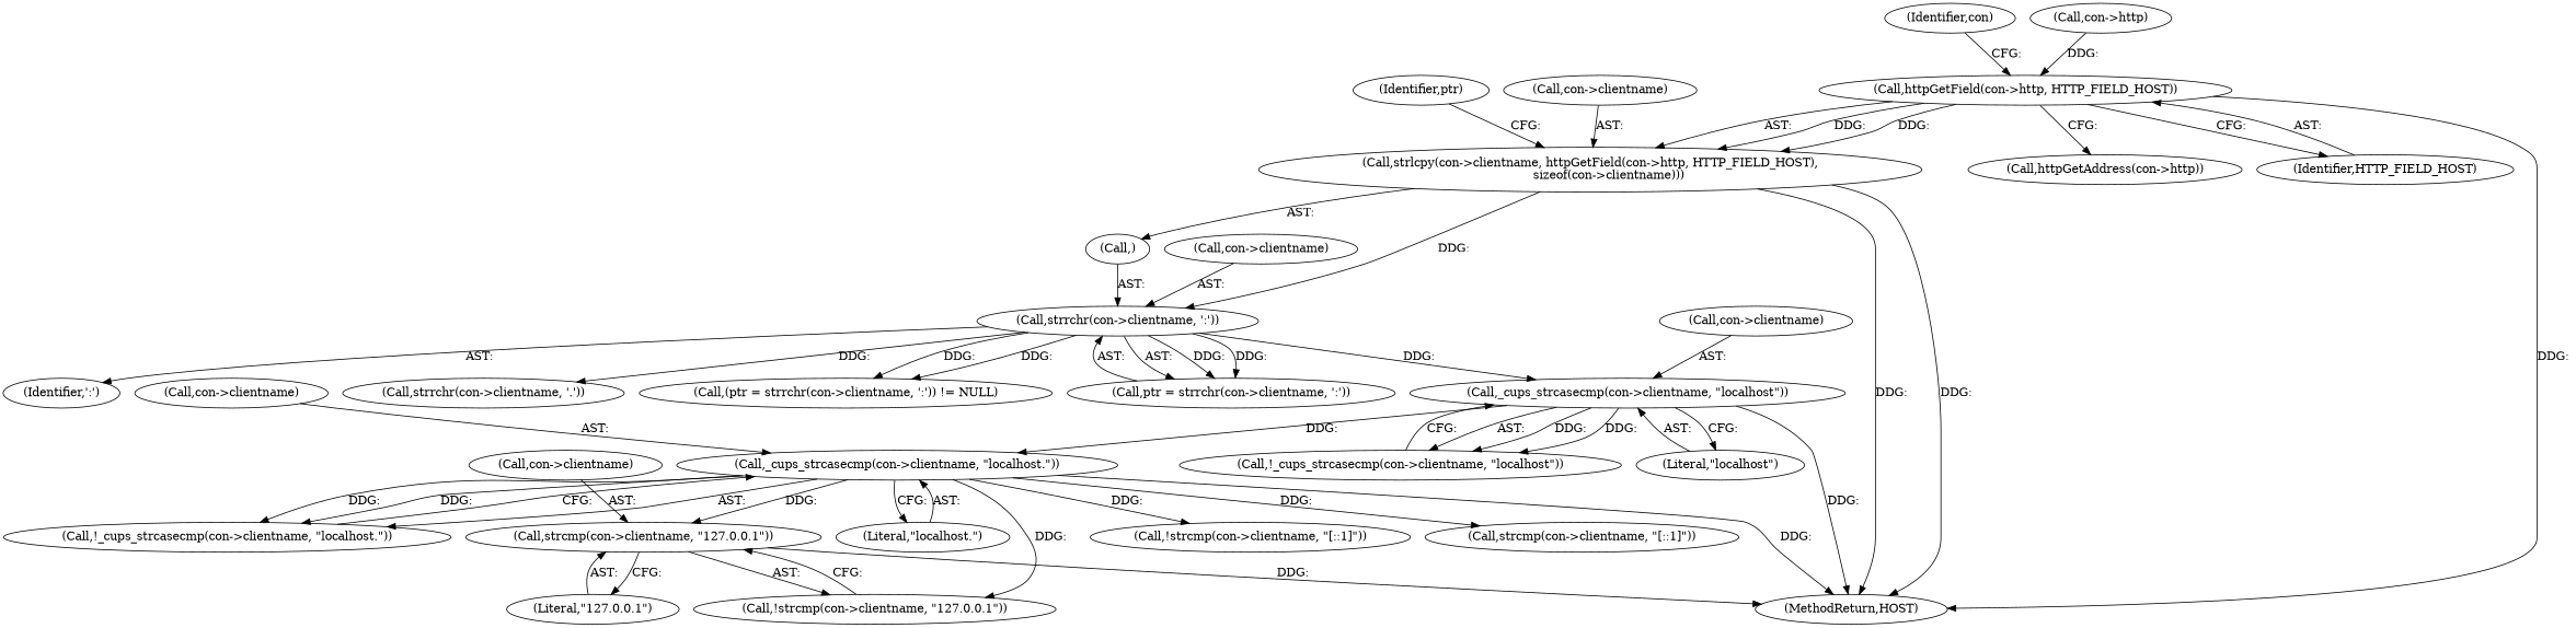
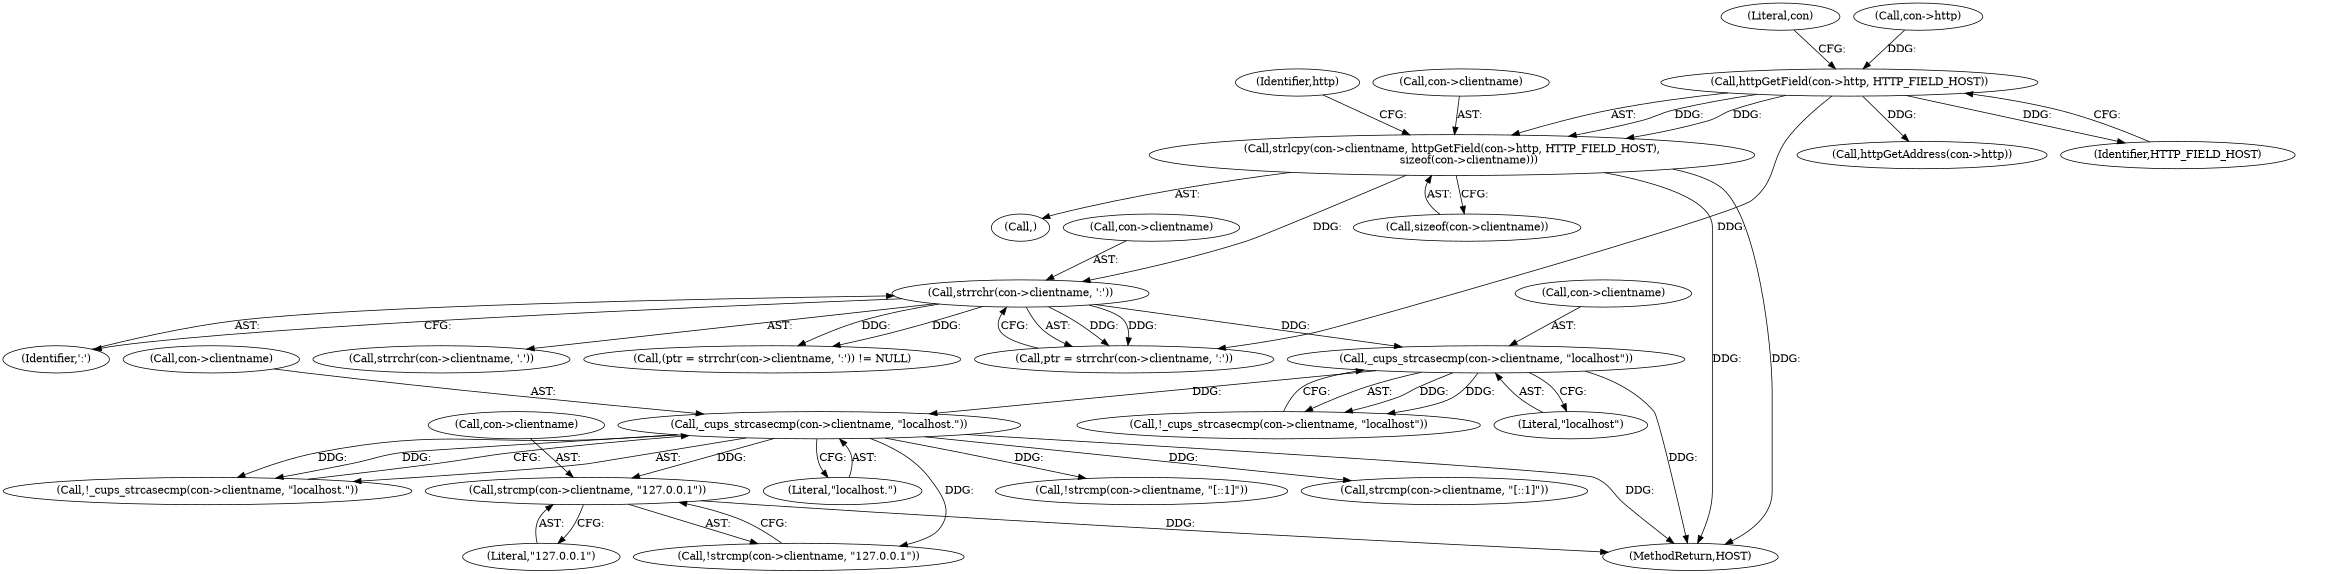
  digraph {
    n1 [label="(Call,strcmp(con->clientname, \"127.0.0.1\"))"]
    n2 [label="(MethodReturn,HOST)"]
    n3 [label="(Literal,\"127.0.0.1\")"]
    n4 [label="(Call,!strcmp(con->clientname, \"127.0.0.1\"))"]
    n5 [label="(Call,_cups_strcasecmp(con->clientname, \"localhost.\"))"]
    n6 [label="(Call,!strcmp(con->clientname, \"[::1]\"))"]
    n7 [label="(Call,strcmp(con->clientname, \"[::1]\"))"]
    n8 [label="(Call,!_cups_strcasecmp(con->clientname, \"localhost.\"))"]
    n9 [label="(Literal,\"localhost.\")"]
    n10 [label="(Call,_cups_strcasecmp(con->clientname, \"localhost\"))"]
    n11 [label="(Literal,\"localhost\")"]
    n12 [label="(Call,!_cups_strcasecmp(con->clientname, \"localhost\"))"]
    n13 [label="(Call,strrchr(con->clientname, ':'))"]
    n14 [label="(Call,strrchr(con->clientname, '.'))"]
    n15 [label="(Call,ptr = strrchr(con->clientname, ':'))"]
    n16 [label="(Call,(ptr = strrchr(con->clientname, ':')) != NULL)"]
    n17 [label="(Identifier,':')"]
    n18 [label="(Call,strlcpy(con->clientname, httpGetField(con->http, HTTP_FIELD_HOST),\n          sizeof(con->clientname)))"]
+   n19 [label="(Call,sizeof(con->clientname))"]
    n20 [label="(Call,)"]
    n21 [label="(Call,httpGetField(con->http, HTTP_FIELD_HOST))"]
    n22 [label="(Call,httpGetAddress(con->http))"]
    n23 [label="(Identifier,HTTP_FIELD_HOST)"]
    n24 [label="(Call,con->clientname)"]
-   n25 [label="(Identifier,con)"]
+   n25 [label="(Literal,con)"]
    n26 [label="(Call,con->clientname)"]
-   n27 [label="(Identifier,ptr)"]
+   n27 [label="(Identifier,http)"]
    n28 [label="(Call,con->clientname)"]
    n29 [label="(Call,con->http)"]
    n30 [label="(Call,con->clientname)"]
    n31 [label="(Call,con->clientname)"]
    n1 -> n2 [label="DDG: "]
    n1 -> n3 [label="CFG: "]
    n1 -> n4 [label="AST: "]
    n3 -> n1 [label="AST: "]
    n4 -> n1 [label="CFG: "]
    n5 -> n1 [label="DDG: "]
    n5 -> n2 [label="DDG: "]
    n5 -> n4 [label="DDG: "]
    n5 -> n6 [label="DDG: "]
    n5 -> n7 [label="DDG: "]
    n5 -> n8 [label="AST: "]
    n5 -> n8 [label="DDG: "]
    n5 -> n8 [label="DDG: "]
    n5 -> n9 [label="CFG: "]
    n8 -> n5 [label="CFG: "]
    n9 -> n5 [label="AST: "]
    n10 -> n2 [label="DDG: "]
    n10 -> n5 [label="DDG: "]
    n10 -> n11 [label="CFG: "]
    n10 -> n12 [label="AST: "]
    n10 -> n12 [label="DDG: "]
    n10 -> n12 [label="DDG: "]
    n11 -> n10 [label="AST: "]
    n12 -> n10 [label="CFG: "]
    n13 -> n10 [label="DDG: "]
-   n13 -> n14 [label="DDG: "]
+   n13 -> n14 [label="AST: "]
    n13 -> n15 [label="AST: "]
    n13 -> n15 [label="DDG: "]
    n13 -> n15 [label="DDG: "]
    n13 -> n16 [label="DDG: "]
    n13 -> n16 [label="DDG: "]
-   n13 -> n17 [label="AST: "]
-   n15 -> n13 [label="AST: "]
-   n20 -> n13 [label="AST: "]
+   n13 -> n17 [label="CFG: "]
+   n15 -> n13 [label="CFG: "]
+   n17 -> n13 [label="AST: "]
    n18 -> n2 [label="DDG: "]
    n18 -> n2 [label="DDG: "]
    n18 -> n13 [label="DDG: "]
+   n18 -> n19 [label="CFG: "]
    n18 -> n20 [label="AST: "]
-   n21 -> n2 [label="DDG: "]
+   n19 -> n18 [label="AST: "]
+   n21 -> n15 [label="DDG: "]
    n21 -> n18 [label="AST: "]
    n21 -> n18 [label="DDG: "]
    n21 -> n18 [label="DDG: "]
-   n21 -> n22 [label="CFG: "]
-   n21 -> n23 [label="CFG: "]
-   n23 -> n21 [label="AST: "]
+   n21 -> n22 [label="DDG: "]
+   n21 -> n23 [label="DDG: "]
+   n23 -> n21 [label="CFG: "]
    n24 -> n1 [label="AST: "]
    n25 -> n21 [label="CFG: "]
    n26 -> n10 [label="AST: "]
    n27 -> n18 [label="CFG: "]
    n28 -> n5 [label="AST: "]
    n29 -> n21 [label="DDG: "]
    n30 -> n13 [label="AST: "]
    n31 -> n18 [label="AST: "]
  }
